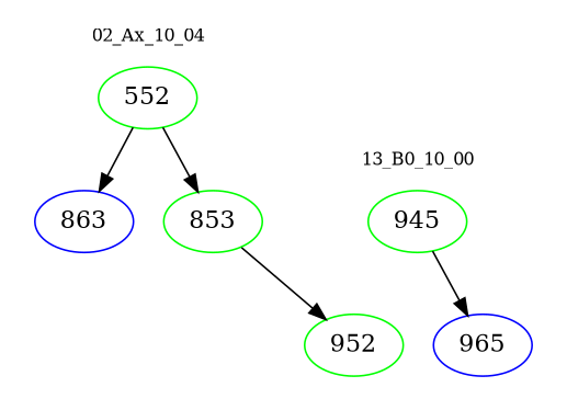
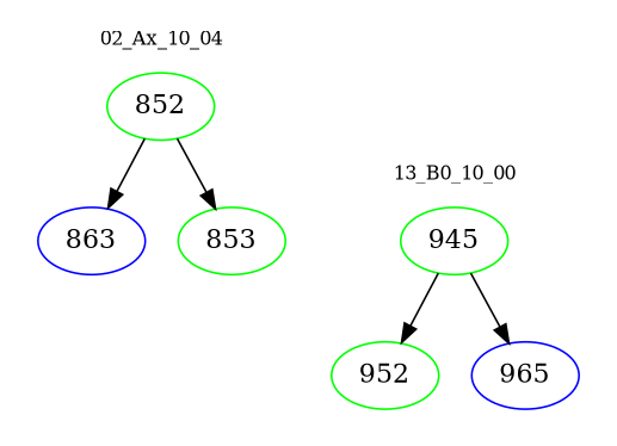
  digraph {
    node [color=green]
    edge [color=black]
-   n1 [label=552]
+   n1 [label=852]
    n2 [color=blue label=863]
    n3 [label=853]
    n4 [label=945]
    n5 [color=blue label=965]
    n6 [label=952]
    subgraph cluster_1 {
      color=white
      fontsize=10
      label="02_Ax_10_04"
      n1
      n2
      n3
    }
    subgraph cluster_2 {
      color=white
      fontsize=10
      label="13_B0_10_00"
      n4
      n5
      n6
    }
    n1 -> n2
    n1 -> n3
    n4 -> n5
-   n3 -> n6
+   n4 -> n6
  }
